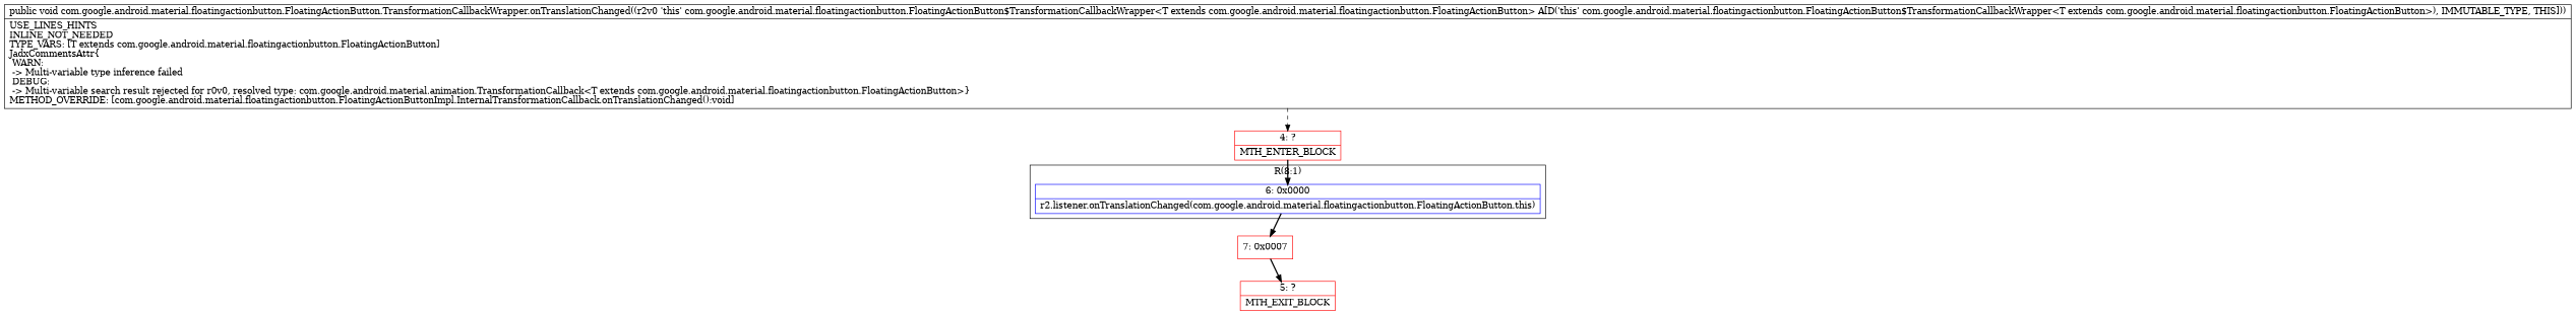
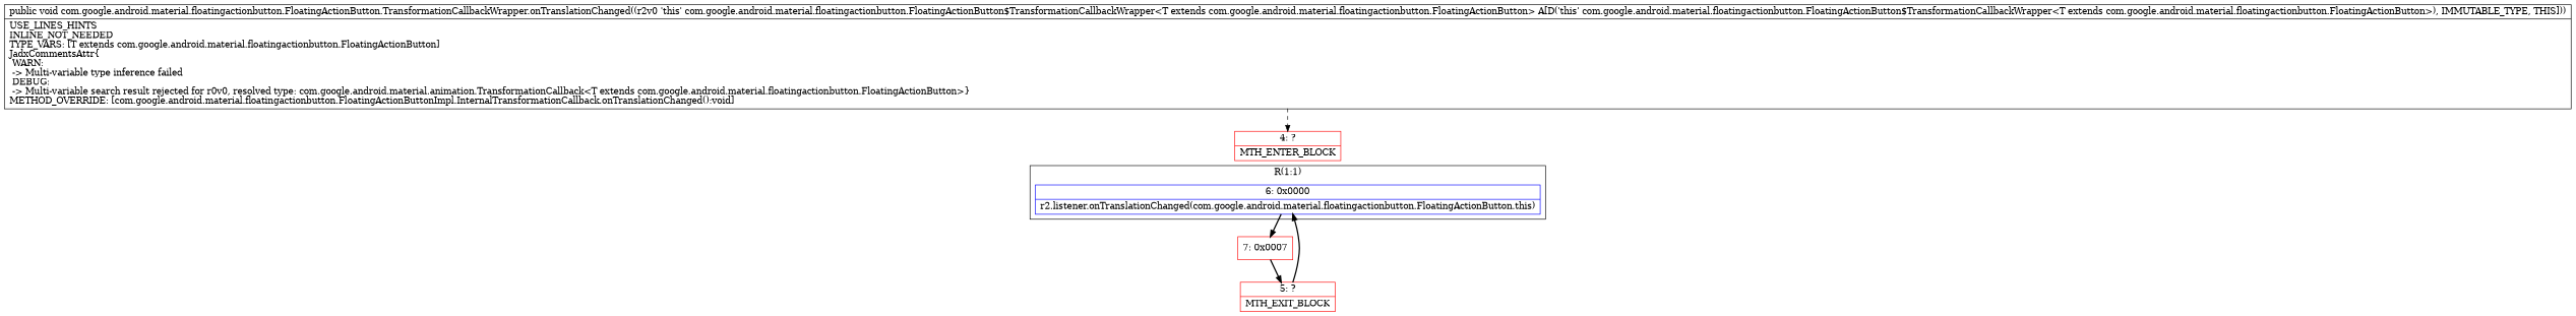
  digraph {
    node [color=red shape=record]
    edge [style=bold]
    n1 [color=blue label="{6\:\ 0x0000|r2.listener.onTranslationChanged(com.google.android.material.floatingactionbutton.FloatingActionButton.this)\l}"]
    n2 [label="{7\:\ 0x0007}"]
    n3 [label="{5\:\ ?|MTH_EXIT_BLOCK\l}"]
    n4 [label="{4\:\ ?|MTH_ENTER_BLOCK\l}"]
    n5 [label="{public void com.google.android.material.floatingactionbutton.FloatingActionButton.TransformationCallbackWrapper.onTranslationChanged((r2v0 'this' com.google.android.material.floatingactionbutton.FloatingActionButton$TransformationCallbackWrapper\<T extends com.google.android.material.floatingactionbutton.FloatingActionButton\> A[D('this' com.google.android.material.floatingactionbutton.FloatingActionButton$TransformationCallbackWrapper\<T extends com.google.android.material.floatingactionbutton.FloatingActionButton\>), IMMUTABLE_TYPE, THIS]))  | USE_LINES_HINTS\lINLINE_NOT_NEEDED\lTYPE_VARS: [T extends com.google.android.material.floatingactionbutton.FloatingActionButton]\lJadxCommentsAttr\{\l WARN: \l \-\> Multi\-variable type inference failed\l DEBUG: \l \-\> Multi\-variable search result rejected for r0v0, resolved type: com.google.android.material.animation.TransformationCallback\<T extends com.google.android.material.floatingactionbutton.FloatingActionButton\>\}\lMETHOD_OVERRIDE: [com.google.android.material.floatingactionbutton.FloatingActionButtonImpl.InternalTransformationCallback.onTranslationChanged():void]\l}" color=""]
    subgraph cluster_1 {
-     label="R(8:1)"
+     label="R(1:1)"
      n1
    }
    n1 -> n2
    n2 -> n3
-   n4 -> n1
+   n3 -> n1
    n5 -> n4 [style=dashed]
  }
